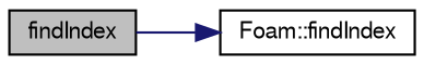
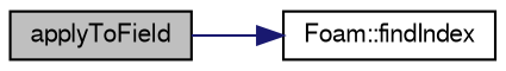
  digraph {
    rankdir=LR
    node [color=black fontname=FreeSans fontsize=10 shape=record]
-   n1 [fillcolor=grey75 fontcolor=black height=0.2 label=findIndex style=filled width=0.4]
+   n1 [fillcolor=grey75 fontcolor=black height=0.2 label=applyToField style=filled width=0.4]
    n2 [height=0.2 label="Foam::findIndex" width=0.4]
    n1 -> n2 [color=midnightblue fontname=FreeSans fontsize=10 labelfontname=FreeSans labelfontsize=10 style=solid]
  }
